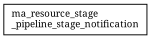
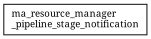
  digraph {
    rankdir=LR
    fontname="Noto Serif"
-   n1 [color=black fillcolor=white fontname="Noto Serif" fontsize=10 height=0.2 label="ma_resource_stage\l_pipeline_stage_notification" shape=record style=filled width=0.4]
+   n1 [color=black fillcolor=white fontname="Noto Serif" fontsize=10 height=0.2 label="ma_resource_manager\l_pipeline_stage_notification" shape=record style=filled width=0.4]
  }
